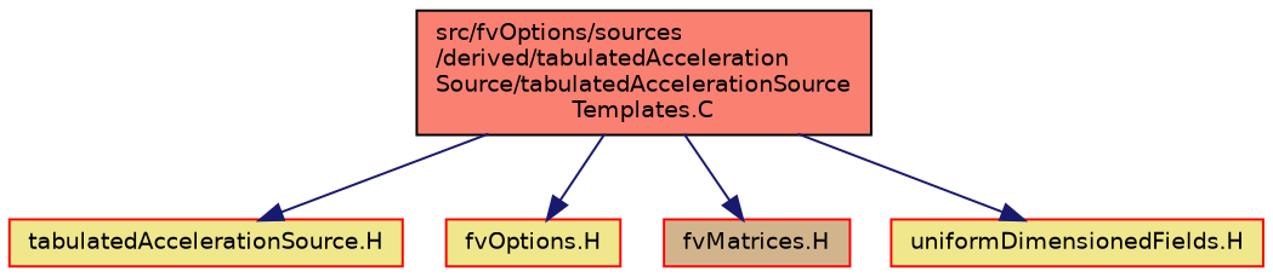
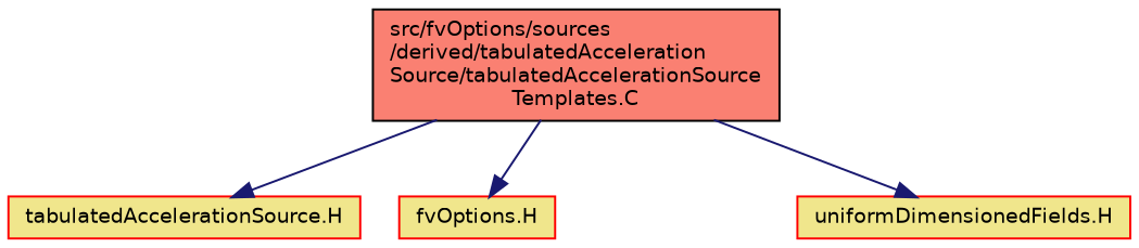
  digraph {
    node [color=red fillcolor=khaki fontname=Helvetica fontsize=10 shape=record style=filled]
    edge [color=midnightblue fontname=Helvetica fontsize=10 labelfontname=Helvetica labelfontsize=10 style=solid]
    n1 [color=black fillcolor=salmon fontcolor=black height=0.2 label="src/fvOptions/sources\l/derived/tabulatedAcceleration\lSource/tabulatedAccelerationSource\lTemplates.C" width=0.4]
    n2 [height=0.2 label="tabulatedAccelerationSource.H" width=0.4]
    n3 [height=0.2 label="fvOptions.H" width=0.4]
-   n4 [fillcolor=tan height=0.2 label="fvMatrices.H" width=0.4]
    n5 [height=0.2 label="uniformDimensionedFields.H" width=0.4]
    n1 -> n2
    n1 -> n3
-   n1 -> n4
    n1 -> n5
  }
